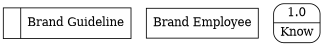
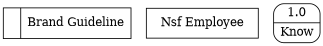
  digraph {
    n1 [label="<f0>  |<f1> Brand Guideline " shape=record]
-   n2 [label="Brand Employee" shape=box]
+   n2 [label="Nsf Employee" shape=box]
    n3 [label="{<f0> 1.0|<f1> Know }" shape=Mrecord]
  }
